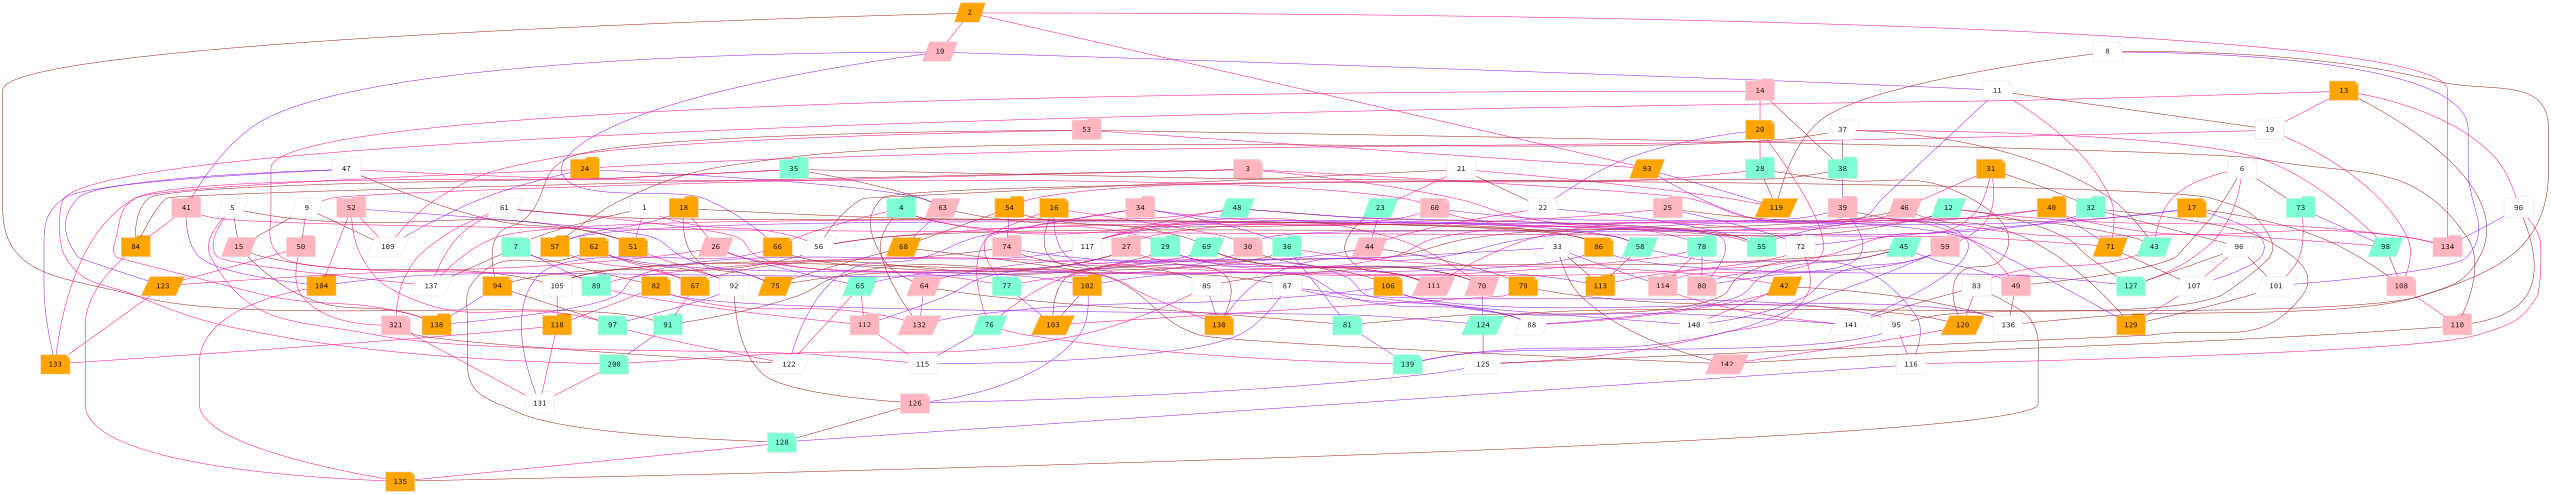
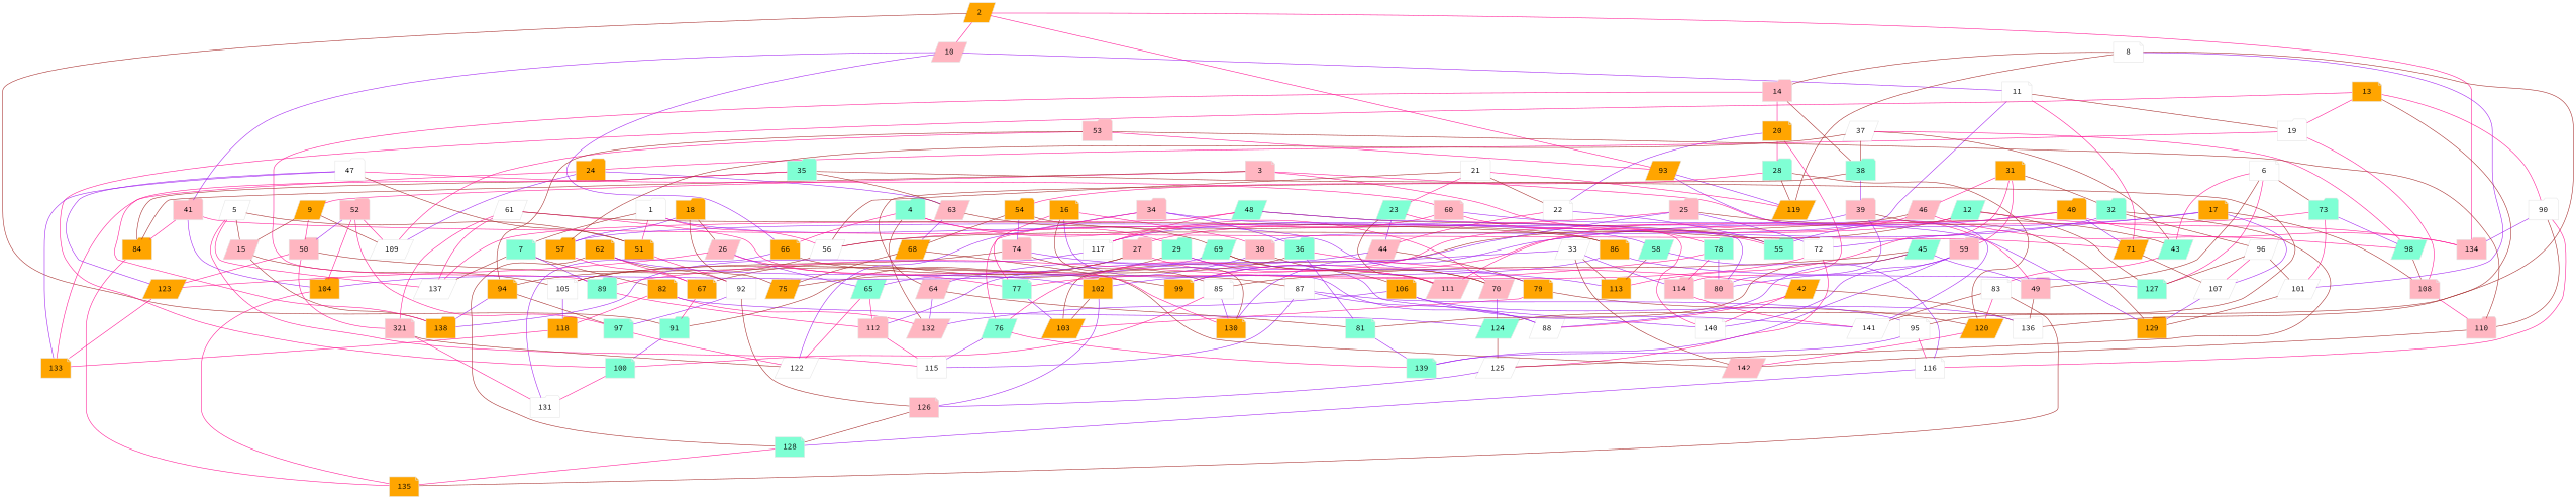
  graph {
    fontname="Source Code Pro"
    node [color=gray90 fillcolor=orange fontname="Source Code Pro" shape=folder style=filled]
    edge [color=deeppink fontname="Source Code Pro"]
    1 [fillcolor=white]
    7 [fillcolor=aquamarine shape=note]
    51 [shape=note]
    79 [shape=note]
    56 [fillcolor=white shape=parallelogram]
    137 [fillcolor=white shape=parallelogram]
    82 [shape=note]
    89 [fillcolor=aquamarine]
    92 [fillcolor=white]
    103 [shape=parallelogram]
    120 [shape=parallelogram]
+   99 [shape=note]
    2 [shape=parallelogram]
    10 [fillcolor=lightpink shape=parallelogram]
    91 [fillcolor=aquamarine]
    93 [shape=parallelogram]
    134 [fillcolor=lightpink]
    66 [shape=note]
    11 [fillcolor=white shape=note]
    41 [fillcolor=lightpink]
-   100 [fillcolor=aquamarine shape=note label=200]
+   100 [fillcolor=aquamarine shape=note]
    119 [shape=parallelogram]
    141 [fillcolor=white shape=parallelogram]
    3 [fillcolor=lightpink shape=note]
-   9 [fillcolor=white shape=parallelogram]
+   9 [shape=parallelogram]
    49 [fillcolor=lightpink]
    55 [fillcolor=aquamarine]
    84
    15 [fillcolor=lightpink shape=parallelogram]
    50 [fillcolor=lightpink]
    109 [fillcolor=white shape=parallelogram]
    136 [fillcolor=white]
    135 [shape=note]
    4 [fillcolor=aquamarine]
    29 [fillcolor=aquamarine]
    70 [fillcolor=lightpink shape=parallelogram]
    132 [fillcolor=lightpink shape=parallelogram]
    75 [shape=parallelogram]
    111 [fillcolor=lightpink shape=parallelogram]
    140 [fillcolor=white shape=note]
    87 [fillcolor=white]
    131 [fillcolor=white]
    124 [fillcolor=aquamarine shape=parallelogram]
    5 [fillcolor=white shape=parallelogram]
    115 [fillcolor=white]
    105 [fillcolor=white shape=note]
    138
    6 [fillcolor=white shape=note]
    43 [fillcolor=aquamarine shape=parallelogram]
    73 [fillcolor=aquamarine]
    127 [fillcolor=aquamarine shape=note]
    83 [fillcolor=white shape=note]
    101 [fillcolor=white shape=parallelogram]
    98 [fillcolor=aquamarine shape=parallelogram]
    118
    112 [fillcolor=lightpink]
    8 [fillcolor=white shape=note]
    14 [fillcolor=lightpink]
    20 [shape=note]
    38 [fillcolor=aquamarine]
    129
    125 [fillcolor=white shape=parallelogram]
    123 [shape=parallelogram]
    n64 [fillcolor=lightpink label=321 shape=note]
    19 [fillcolor=white]
    30 [fillcolor=lightpink shape=note]
    71 [shape=parallelogram]
    104
    108 [fillcolor=lightpink shape=note]
    24
    65 [fillcolor=aquamarine shape=parallelogram]
    107 [fillcolor=white shape=parallelogram]
    12 [fillcolor=aquamarine shape=parallelogram]
    27 [fillcolor=lightpink]
    67 [shape=note]
    13 [shape=note]
    90 [fillcolor=white]
    110 [fillcolor=lightpink]
    116 [fillcolor=white shape=note]
    22 [fillcolor=white shape=note]
    28 [fillcolor=aquamarine]
    114 [fillcolor=lightpink]
    39 [fillcolor=lightpink]
    64 [fillcolor=lightpink shape=parallelogram]
    16 [shape=note]
    77 [fillcolor=aquamarine shape=note]
    88 [fillcolor=white shape=parallelogram]
    130 [shape=note]
    17 [shape=note]
    72 [fillcolor=white]
    26 [fillcolor=lightpink shape=parallelogram]
    18
    57
    58 [fillcolor=aquamarine shape=parallelogram]
    113
    63 [fillcolor=lightpink shape=parallelogram]
    44 [fillcolor=lightpink shape=parallelogram]
    54
    21 [fillcolor=white]
    23 [fillcolor=aquamarine shape=parallelogram]
    94 [shape=note]
    68 [shape=parallelogram]
    69 [fillcolor=aquamarine shape=parallelogram]
    25 [fillcolor=lightpink]
    122 [fillcolor=white shape=parallelogram]
    133 [shape=note]
    74 [fillcolor=lightpink]
    86 [shape=note]
    142 [fillcolor=lightpink shape=parallelogram]
    31 [shape=note]
    32 [fillcolor=aquamarine]
    46 [fillcolor=lightpink shape=parallelogram]
    59 [fillcolor=lightpink]
    96 [fillcolor=white shape=parallelogram]
    117 [fillcolor=white shape=note]
    80 [fillcolor=lightpink shape=note]
    139 [fillcolor=aquamarine shape=note]
    126 [fillcolor=lightpink shape=note]
    33 [fillcolor=white shape=parallelogram]
    34 [fillcolor=lightpink]
    36 [fillcolor=aquamarine]
    76 [fillcolor=aquamarine shape=parallelogram]
    42 [shape=parallelogram]
    81 [fillcolor=aquamarine shape=note]
    35 [fillcolor=aquamarine]
    95 [fillcolor=white shape=note]
    37 [fillcolor=white shape=parallelogram]
    40
    45 [fillcolor=aquamarine shape=parallelogram]
    85 [fillcolor=white shape=note]
    47 [fillcolor=white]
    60 [fillcolor=lightpink shape=note]
    78 [fillcolor=aquamarine]
    48 [fillcolor=aquamarine shape=parallelogram]
    97 [fillcolor=aquamarine shape=note]
    52 [fillcolor=lightpink]
    53 [fillcolor=lightpink]
    102
    128 [fillcolor=aquamarine shape=note]
    61 [fillcolor=white shape=parallelogram]
    62 [shape=note]
    106 [shape=note]
    1 -- 7 [color=brown]
    1 -- 51
+   1 -- 79 [color=purple]
    1 -- 56
    7 -- 137 [color=brown]
    7 -- 82 [color=brown]
    7 -- 89 [color=purple]
    51 -- 92
    79 -- 103
    79 -- 120 [color=brown]
    56 -- 94 [color=brown]
    82 -- 132
    82 -- 124 [color=purple]
    82 -- 118
    89 -- 112
    92 -- 126 [color=brown]
    92 -- 97 [color=purple]
    120 -- 142
    2 -- 10
    2 -- 91 [color=brown]
    2 -- 93
    2 -- 134
    10 -- 66 [color=purple]
    10 -- 11 [color=purple]
    10 -- 41 [color=purple]
    91 -- 100 [color=purple]
    93 -- 119 [color=purple]
    93 -- 141 [color=purple]
    66 -- 87 [color=brown]
    66 -- 131 [color=purple]
    11 -- 19 [color=brown]
    11 -- 30 [color=purple]
    11 -- 71
    41 -- 84
    41 -- 71
    41 -- 104 [color=purple]
    100 -- 131
    3 -- 9
    3 -- 49
    3 -- 55
    3 -- 84 [color=brown]
    9 -- 15 [color=brown]
    9 -- 50
    9 -- 109 [color=brown]
    49 -- 136 [color=brown]
    84 -- 135
    15 -- 105 [color=brown]
    15 -- 138 [color=brown]
+   50 -- 99 [color=brown]
    50 -- 123
    50 -- n64
    4 -- 66
    4 -- 29
    4 -- 70
    4 -- 132 [color=brown]
    29 -- 75 [color=brown]
    29 -- 111
    29 -- 140 [color=purple]
    70 -- 124 [color=purple]
    87 -- 115 [color=purple]
    87 -- 88 [color=purple]
    87 -- 95 [color=purple]
    124 -- 125 [color=brown]
    5 -- 51 [color=brown]
    5 -- 137
    5 -- 15 [color=brown]
    5 -- 115
    105 -- 118 [color=purple]
    6 -- 49 [color=brown]
    6 -- 43
    6 -- 73 [color=brown]
    6 -- 127
    43 -- 83
+   73 -- 99
    73 -- 101
    73 -- 98 [color=purple]
    83 -- 120
    83 -- 141 [color=brown]
    83 -- 135 [color=brown]
    101 -- 129 [color=brown]
    98 -- 108 [color=brown]
-   118 -- 131
    118 -- 133
    112 -- 115
    8 -- 119 [color=brown]
    8 -- 124 [color=brown]
    8 -- 101 [color=purple]
+   8 -- 14 [color=brown]
    14 -- 89
    14 -- 20
    14 -- 38 [color=brown]
    20 -- 22 [color=purple]
    20 -- 28
    20 -- 114
    38 -- 39 [color=purple]
    38 -- 64 [color=brown]
    125 -- 126 [color=purple]
    123 -- 133
    n64 -- 131
    n64 -- 122 [color=brown]
    19 -- 108
    19 -- 24
    30 -- 70 [color=brown]
    30 -- 65 [color=purple]
    71 -- 107 [color=brown]
    104 -- 135
    108 -- 110
    24 -- 109 [color=purple]
    24 -- 138
    24 -- 63 [color=purple]
    65 -- 112
    65 -- 122
    107 -- 129 [color=purple]
    12 -- 103 [color=brown]
    12 -- 134
    12 -- 127 [color=brown]
    12 -- 27
    27 -- 91 [color=brown]
    27 -- 111
    27 -- 67 [color=brown]
    67 -- 91
    13 -- 100
    13 -- 136 [color=brown]
    13 -- 19
    13 -- 90
    90 -- 134 [color=purple]
    90 -- 110 [color=brown]
    90 -- 116
    110 -- 142 [color=brown]
    116 -- 128 [color=purple]
    22 -- 55 [color=purple]
    22 -- 44
    28 -- 120 [color=brown]
    28 -- 119 [color=brown]
    28 -- 54
    114 -- 141
    39 -- 129 [color=brown]
    39 -- 57 [color=purple]
    39 -- 80 [color=purple]
    64 -- 132 [color=purple]
    64 -- 81 [color=brown]
    16 -- 30
    16 -- 77
    16 -- 88 [color=purple]
    16 -- 130 [color=brown]
    77 -- 103 [color=purple]
    17 -- 108 [color=brown]
    17 -- 107 [color=purple]
    17 -- 130 [color=purple]
    17 -- 72 [color=purple]
    72 -- 125
    72 -- 77
    26 -- 123
    26 -- 65 [color=purple]
    26 -- 77
    18 -- 75 [color=brown]
    18 -- 26 [color=brown]
    18 -- 57 [color=purple]
-   18 -- 58 [color=brown]
    57 -- 67
    58 -- 116 [color=purple]
    58 -- 113 [color=brown]
    63 -- 68 [color=purple]
    63 -- 69 [color=brown]
    44 -- 79 [color=brown]
    44 -- 64 [color=purple]
    54 -- 68 [color=brown]
    54 -- 74 [color=purple]
    54 -- 86 [color=brown]
    21 -- 56 [color=brown]
    21 -- 119
    21 -- 22 [color=brown]
    21 -- 23
    23 -- 111 [color=brown]
+   23 -- 140
    23 -- 44 [color=purple]
    94 -- 138 [color=purple]
    94 -- 97 [color=brown]
    68 -- 75 [color=brown]
    68 -- 142 [color=brown]
    69 -- 70 [color=brown]
    69 -- 104 [color=purple]
    69 -- 106 [color=brown]
    25 -- 56
+   25 -- 99 [color=purple]
    25 -- 43 [color=brown]
    25 -- 72 [color=purple]
    74 -- 105 [color=brown]
    74 -- 113 [color=purple]
    74 -- 85 [color=brown]
    86 -- 127 [color=purple]
    86 -- 102 [color=purple]
    31 -- 113
    31 -- 32 [color=brown]
    31 -- 46
    31 -- 59
    32 -- 125 [color=brown]
    32 -- 96 [color=brown]
    32 -- 117 [color=purple]
    46 -- 56 [color=brown]
    46 -- 111
    46 -- 98
    59 -- 140 [color=purple]
    59 -- 80 [color=purple]
    59 -- 139 [color=purple]
    96 -- 127 [color=brown]
    96 -- 101 [color=brown]
    96 -- 107
    117 -- 138 [color=purple]
    126 -- 128 [color=brown]
    33 -- 112 [color=purple]
    33 -- 114 [color=purple]
    33 -- 113 [color=brown]
    33 -- 142 [color=brown]
    34 -- 58 [color=purple]
    34 -- 122 [color=purple]
    34 -- 36 [color=purple]
    34 -- 76
    36 -- 105 [color=brown]
    36 -- 42
    36 -- 81 [color=purple]
    76 -- 115 [color=purple]
    76 -- 139
    42 -- 136 [color=brown]
    42 -- 140
    42 -- 88
    81 -- 139 [color=purple]
    35 -- 84 [color=brown]
    35 -- 63 [color=brown]
    35 -- 133
    35 -- 95 [color=brown]
    95 -- 116
    95 -- 139 [color=purple]
    37 -- 43 [color=brown]
    37 -- 98
    37 -- 38 [color=brown]
    37 -- 57 [color=brown]
    40 -- 134
    40 -- 55 [color=purple]
    40 -- 71 [color=purple]
    40 -- 76
    45 -- 49 [color=purple]
    45 -- 88 [color=purple]
    45 -- 81 [color=brown]
    45 -- 85 [color=brown]
    85 -- 100
    85 -- 130 [color=purple]
    47 -- 51 [color=brown]
    47 -- 123 [color=purple]
    47 -- 133 [color=purple]
    47 -- 60
    60 -- 129 [color=purple]
    60 -- 117
    60 -- 78
    78 -- 89
    78 -- 114
    78 -- 80 [color=purple]
    48 -- 137
    48 -- 55 [color=brown]
    48 -- 117
    48 -- 80 [color=purple]
    97 -- 122
    52 -- 109
-   52 -- 75 [color=purple]
+   52 -- 50 [color=purple]
    52 -- 104
    52 -- 97
    53 -- 93
    53 -- 109
    53 -- 110 [color=brown]
    53 -- 94 [color=brown]
    102 -- 103 [color=brown]
    102 -- 126 [color=purple]
    128 -- 135
    61 -- 137
    61 -- n64
    61 -- 130
    61 -- 86 [color=brown]
    62 -- 92 [color=brown]
    62 -- 67
    62 -- 102 [color=purple]
    62 -- 128 [color=brown]
    106 -- 141 [color=purple]
    106 -- 136 [color=purple]
    106 -- 132 [color=purple]
  }
